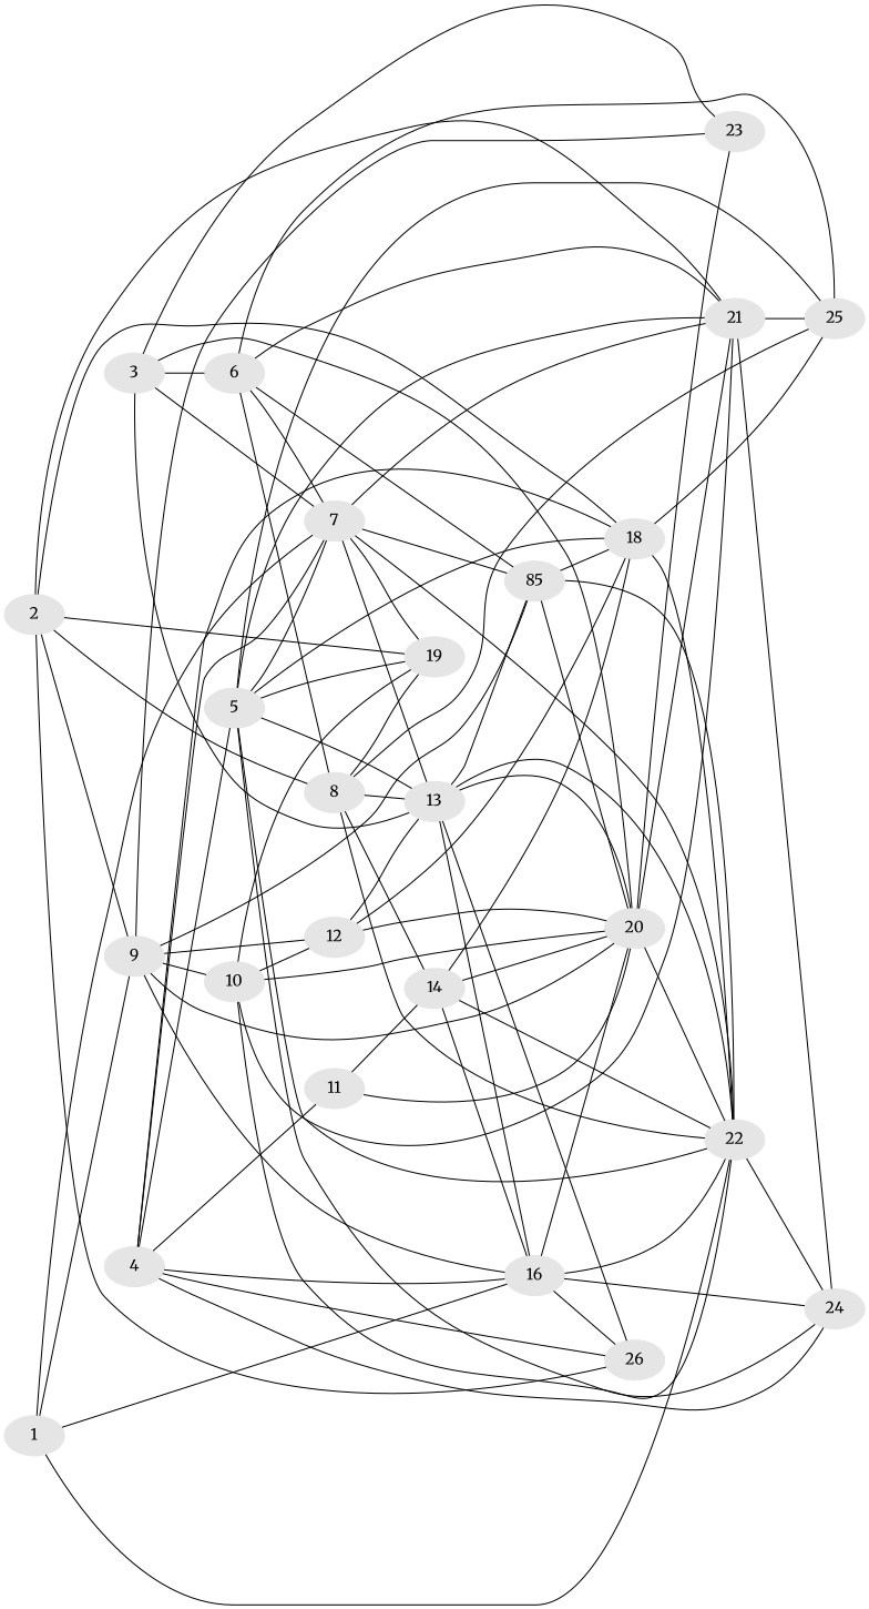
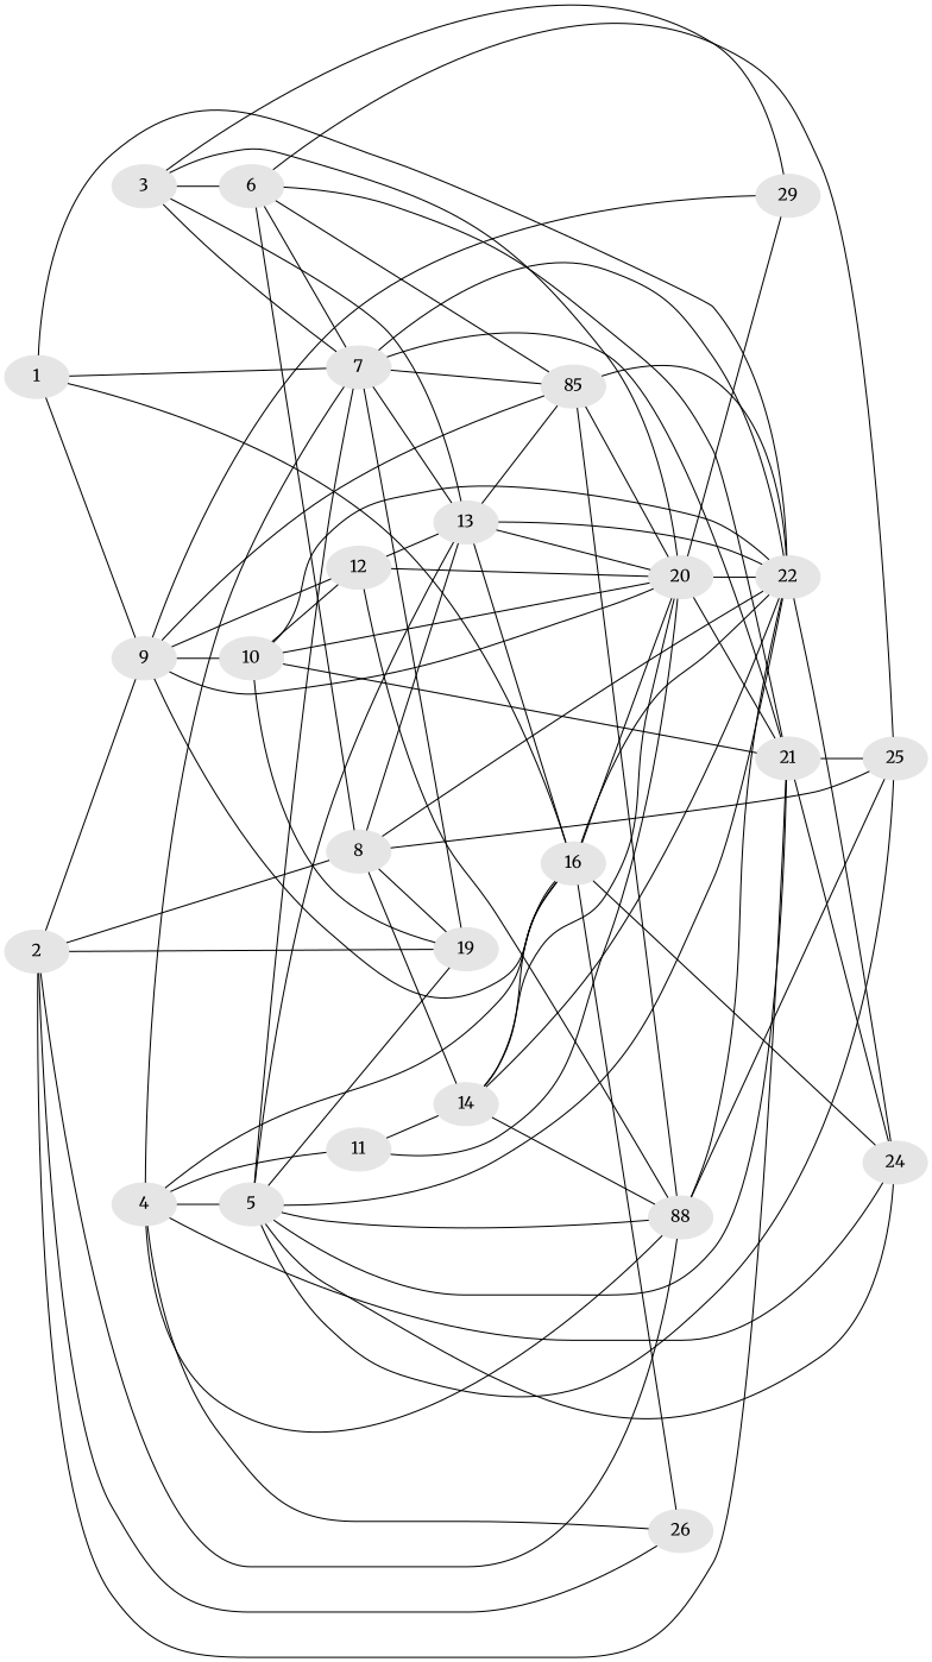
  graph {
    fontname=Merriweather
    rankdir=LR
    node [color=gray90 fontname=Merriweather style=filled]
    edge [fontname=Merriweather weight=1.0]
    1
    7
    9
    16
    22
    19
    13
    21
    n9 [label=85]
    20
-   23
+   23 [label=29]
    10
    12
    26
    24
    2
    8
-   18
+   18 [label=88]
    25
    14
    3
    6
    4
    5
    11
    1 -- 7 [weight=2.0]
    1 -- 9
    1 -- 16
    1 -- 22 [weight=3.0]
    7 -- 22
    7 -- 19
    7 -- 13
    7 -- 21
    7 -- n9
    9 -- 16
    9 -- n9
    9 -- 20
    9 -- 23
    9 -- 10 [weight=2.0]
    9 -- 12
    16 -- 22
    16 -- 20
    16 -- 26
    16 -- 24
    22 -- 24
    13 -- 16
    13 -- 22
    13 -- n9
    13 -- 20 [weight=2.0]
-   13 -- 26
    21 -- 24
    21 -- 25 [weight=3.0]
    n9 -- 22
    n9 -- 20
    n9 -- 18 [weight=2.0]
    20 -- 22 [weight=3.0]
    20 -- 21
    20 -- 23
    10 -- 22
    10 -- 19 [weight=2.0]
    10 -- 21
    10 -- 20
    10 -- 12
    12 -- 13
    12 -- 20
    12 -- 18 [weight=3.0]
    2 -- 9 [weight=2.0]
    2 -- 19
    2 -- 21
    2 -- 26
    2 -- 8
    2 -- 18
    8 -- 22
    8 -- 19
    8 -- 13
    8 -- 25
    8 -- 14 [weight=3.0]
    18 -- 22
    18 -- 25
    14 -- 16
    14 -- 22
    14 -- 20
    14 -- 18
    3 -- 7
    3 -- 13
    3 -- 20
    3 -- 23
    3 -- 6
    6 -- 7
    6 -- 21
    6 -- n9
    6 -- 8
    6 -- 25
    4 -- 7
    4 -- 16
    4 -- 26
    4 -- 24
    4 -- 18
    4 -- 5
    4 -- 11
    5 -- 7 [weight=2.0]
    5 -- 22 [weight=2.0]
    5 -- 19 [weight=3.0]
    5 -- 13
    5 -- 21
    5 -- 24
    5 -- 18
    5 -- 25
    11 -- 20
    11 -- 14
  }
